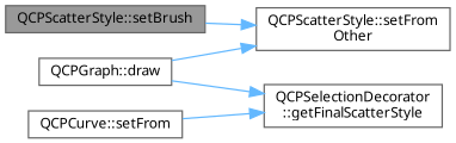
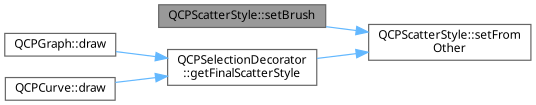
  digraph {
    fontname="Noto Sans"
    rankdir=RL
    node [color=grey40 fillcolor=white fontname="Noto Sans" fontsize=10 shape=box style=filled]
    edge [color=steelblue1 dir=back fontname="Noto Sans" fontsize=10 labelfontname=Helvetica labelfontsize=10 style=solid]
    n1 [color=gray40 fillcolor=grey60 fontcolor=black height=0.2 label="QCPScatterStyle::setBrush" width=0.4]
    n2 [height=0.2 label="QCPScatterStyle::setFrom\lOther" width=0.4]
    n3 [height=0.2 label="QCPSelectionDecorator\l::getFinalScatterStyle" width=0.4]
    n4 [height=0.2 label="QCPGraph::draw" width=0.4]
-   n5 [height=0.2 label="QCPCurve::setFrom" width=0.4]
+   n5 [height=0.2 label="QCPCurve::draw" width=0.4]
    n2 -> n1
-   n2 -> n4
+   n2 -> n3
    n3 -> n4
    n3 -> n5
  }
